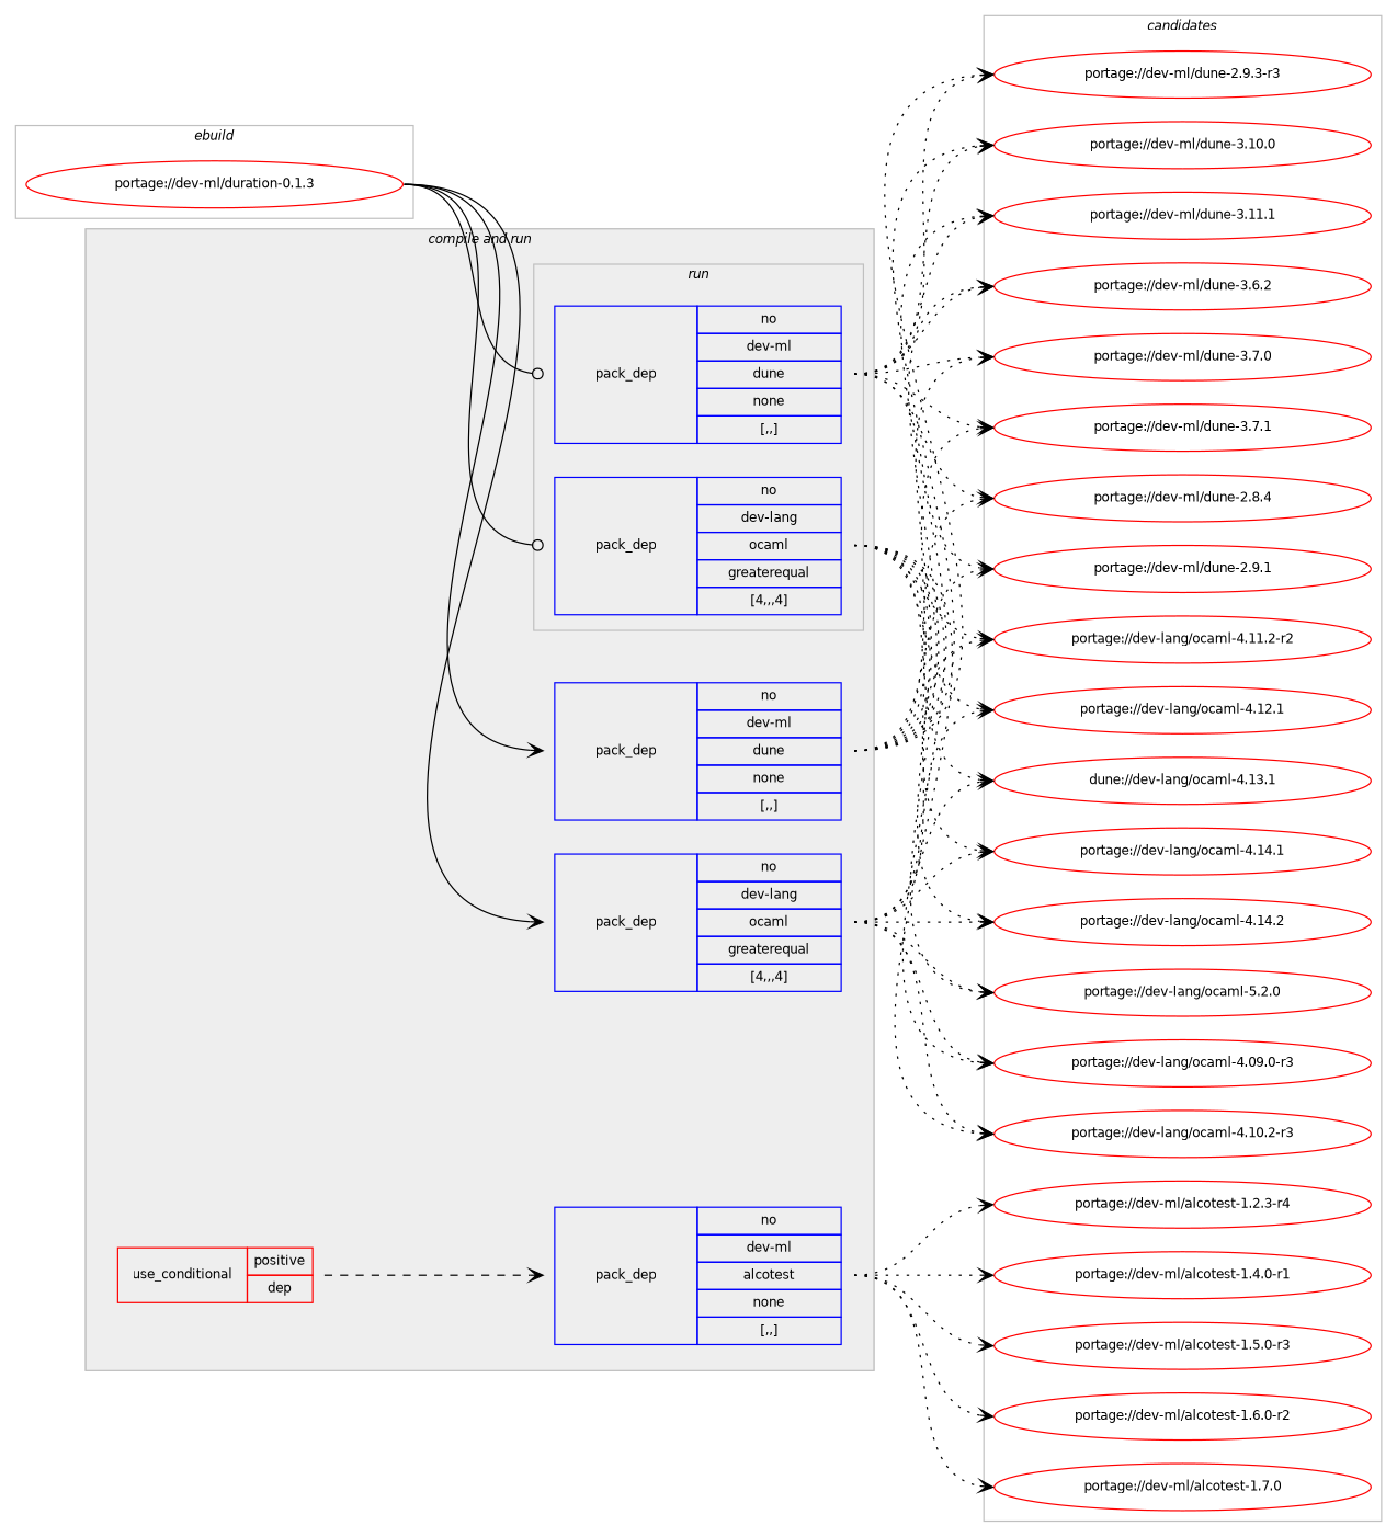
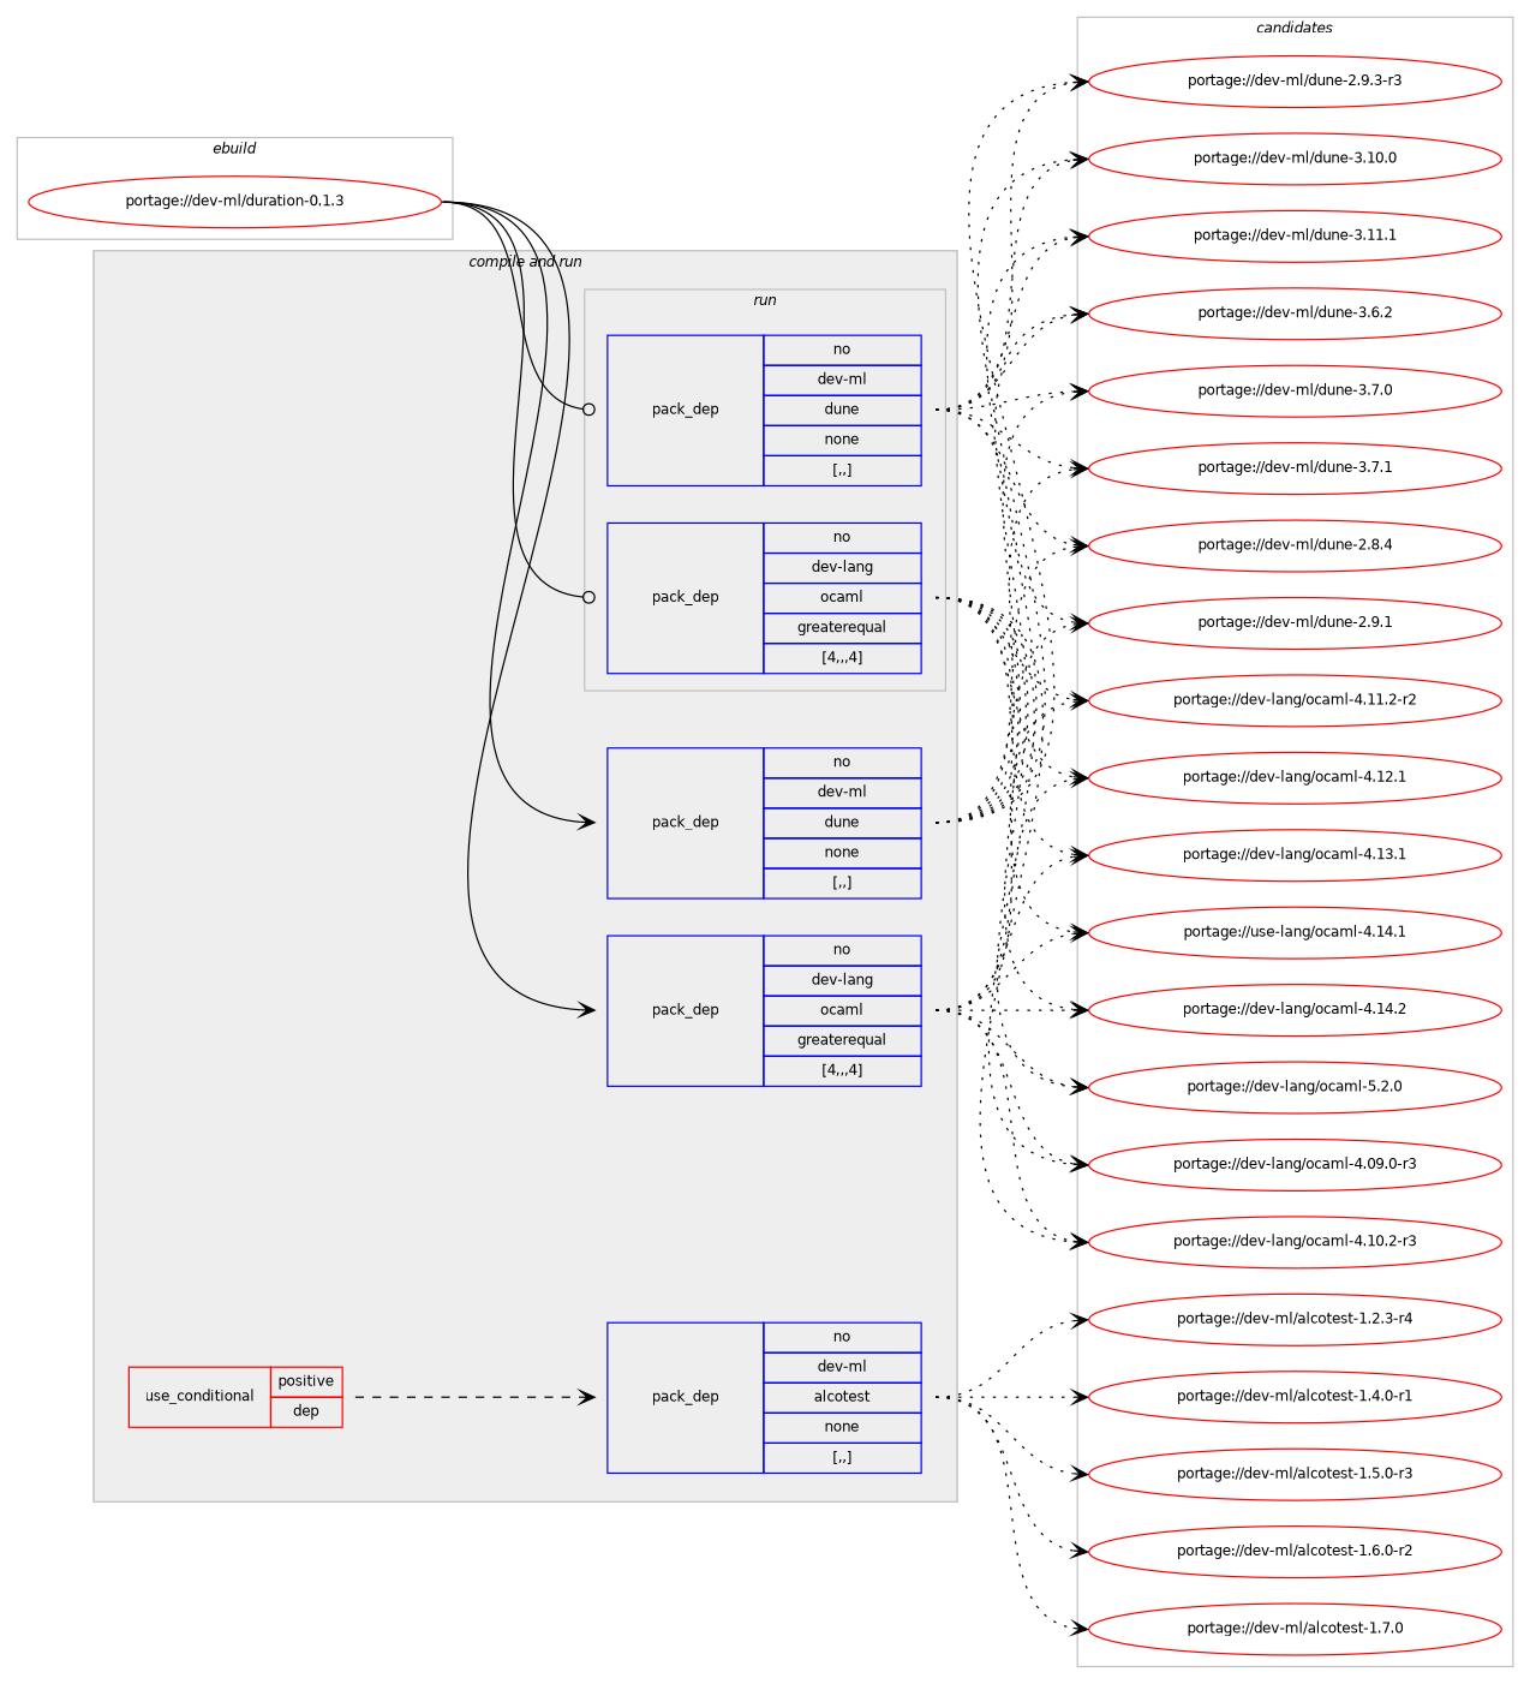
  digraph {
    compound=true
    concentrate=true
    fontname=Helvetica
    fontsize=10
    newrank=true
    rankdir=LR
    ranksep=1.5
    node [color=red fontname=Helvetica fontsize=10]
    edge [arrowhead=vee headport=w style=dotted tailport=e weight=100]
    n1 [label="portage://dev-ml/duration-0.1.3" width=4]
    n2 [color=blue label=<<TABLE BORDER="0" CELLBORDER="1" CELLSPACING="0" CELLPADDING="4" WIDTH="220"><TR><TD ROWSPAN="6" CELLPADDING="30">pack_dep</TD></TR><TR><TD WIDTH="110">no</TD></TR><TR><TD>dev-ml</TD></TR><TR><TD>alcotest</TD></TR><TR><TD>none</TD></TR><TR><TD>[,,]</TD></TR></TABLE>> shape=none]
    n3 [label=<<TABLE BORDER="0" CELLBORDER="1" CELLSPACING="0" CELLPADDING="4"><TR><TD ROWSPAN="3" CELLPADDING="10">use_conditional</TD></TR><TR><TD>positive</TD></TR><TR><TD>dep</TD></TR></TABLE>> shape=none]
    n4 [color=blue label=<<TABLE BORDER="0" CELLBORDER="1" CELLSPACING="0" CELLPADDING="4" WIDTH="220"><TR><TD ROWSPAN="6" CELLPADDING="30">pack_dep</TD></TR><TR><TD WIDTH="110">no</TD></TR><TR><TD>dev-lang</TD></TR><TR><TD>ocaml</TD></TR><TR><TD>greaterequal</TD></TR><TR><TD>[4,,,4]</TD></TR></TABLE>> shape=none]
    n5 [color=blue label=<<TABLE BORDER="0" CELLBORDER="1" CELLSPACING="0" CELLPADDING="4" WIDTH="220"><TR><TD ROWSPAN="6" CELLPADDING="30">pack_dep</TD></TR><TR><TD WIDTH="110">no</TD></TR><TR><TD>dev-ml</TD></TR><TR><TD>dune</TD></TR><TR><TD>none</TD></TR><TR><TD>[,,]</TD></TR></TABLE>> shape=none]
    n6 [color=blue label=<<TABLE BORDER="0" CELLBORDER="1" CELLSPACING="0" CELLPADDING="4" WIDTH="220"><TR><TD ROWSPAN="6" CELLPADDING="30">pack_dep</TD></TR><TR><TD WIDTH="110">no</TD></TR><TR><TD>dev-lang</TD></TR><TR><TD>ocaml</TD></TR><TR><TD>greaterequal</TD></TR><TR><TD>[4,,,4]</TD></TR></TABLE>> shape=none]
    n7 [color=blue label=<<TABLE BORDER="0" CELLBORDER="1" CELLSPACING="0" CELLPADDING="4" WIDTH="220"><TR><TD ROWSPAN="6" CELLPADDING="30">pack_dep</TD></TR><TR><TD WIDTH="110">no</TD></TR><TR><TD>dev-ml</TD></TR><TR><TD>dune</TD></TR><TR><TD>none</TD></TR><TR><TD>[,,]</TD></TR></TABLE>> shape=none]
    n8 [label="portage://dev-ml/alcotest-1.2.3-r4" width=4]
    n9 [label="portage://dev-ml/alcotest-1.4.0-r1" width=4]
    n10 [label="portage://dev-ml/alcotest-1.5.0-r3" width=4]
    n11 [label="portage://dev-ml/alcotest-1.6.0-r2" width=4]
    n12 [label="portage://dev-ml/alcotest-1.7.0" width=4]
    n13 [label="portage://dev-lang/ocaml-4.09.0-r3" width=4]
    n14 [label="portage://dev-lang/ocaml-4.10.2-r3" width=4]
    n15 [label="portage://dev-lang/ocaml-4.11.2-r2" width=4]
    n16 [label="portage://dev-lang/ocaml-4.12.1" width=4]
-   n17 [label="dune://dev-lang/ocaml-4.13.1" width=4]
-   n18 [label="portage://dev-lang/ocaml-4.14.1" width=4]
+   n17 [label="portage://dev-lang/ocaml-4.13.1" width=4]
+   n18 [label="portage://use-lang/ocaml-4.14.1" width=4]
    n19 [label="portage://dev-lang/ocaml-4.14.2" width=4]
    n20 [label="portage://dev-lang/ocaml-5.2.0" width=4]
    n21 [label="portage://dev-ml/dune-2.8.4" width=4]
    n22 [label="portage://dev-ml/dune-2.9.1" width=4]
    n23 [label="portage://dev-ml/dune-2.9.3-r3" width=4]
    n24 [label="portage://dev-ml/dune-3.10.0" width=4]
    n25 [label="portage://dev-ml/dune-3.11.1" width=4]
    n26 [label="portage://dev-ml/dune-3.6.2" width=4]
    n27 [label="portage://dev-ml/dune-3.7.0" width=4]
    n28 [label="portage://dev-ml/dune-3.7.1" width=4]
    subgraph cluster_1 {
      color=gray
      label=<<i>ebuild</i>>
      rank=same
      n1
    }
    subgraph cluster_2 {
      color=gray
      label=<<i>dependencies</i>>
      subgraph cluster_3 {
        color=gray
        fillcolor="#eeeeee"
        label=<<i>compile</i>>
        style=filled
        subgraph sub_4 {
          color=gray
          fillcolor="#eeeeee"
          label=<<i>compile</i>>
          style=filled
          n3
          subgraph sub_5 {
            color=gray
            fillcolor="#eeeeee"
            label=<<i>compile</i>>
            style=filled
            n2
          }
        }
        subgraph sub_6 {
          color=gray
          fillcolor="#eeeeee"
          label=<<i>compile</i>>
          style=filled
          n4
        }
        subgraph sub_7 {
          color=gray
          fillcolor="#eeeeee"
          label=<<i>compile</i>>
          style=filled
          n5
        }
      }
      subgraph cluster_8 {
        color=gray
        fillcolor="#eeeeee"
        label=<<i>compile and run</i>>
        style=filled
      }
      subgraph cluster_9 {
        color=gray
        fillcolor="#eeeeee"
        label=<<i>run</i>>
        style=filled
        subgraph sub_10 {
          color=gray
          fillcolor="#eeeeee"
          label=<<i>run</i>>
          style=filled
          n6
        }
        subgraph sub_11 {
          color=gray
          fillcolor="#eeeeee"
          label=<<i>run</i>>
          style=filled
          n7
        }
      }
    }
    subgraph cluster_12 {
      color=gray
      label=<<i>candidates</i>>
      rank=same
      subgraph sub_13 {
        color=black
        label=<<i>candidates</i>>
        nodesep=1
        rank=same
        n8
        n9
        n10
        n11
        n12
      }
      subgraph sub_14 {
        color=black
        label=<<i>candidates</i>>
        nodesep=1
        rank=same
        n13
        n14
        n15
        n16
        n17
        n18
        n19
        n20
      }
      subgraph sub_15 {
        color=black
        label=<<i>candidates</i>>
        nodesep=1
        rank=same
        n21
        n22
        n23
        n24
        n25
        n26
        n27
        n28
      }
      subgraph sub_16 {
        color=black
        label=<<i>candidates</i>>
        nodesep=1
        rank=same
        n13
        n14
        n15
        n16
        n17
        n18
        n19
        n20
      }
      subgraph sub_17 {
        color=black
        label=<<i>candidates</i>>
        nodesep=1
        rank=same
        n21
        n22
        n23
        n24
        n25
        n26
        n27
        n28
      }
    }
    n1 -> n4 [style=solid weight=20]
    n1 -> n5 [style=solid weight=20]
    n1 -> n6 [arrowhead=odot style=solid weight=20]
    n1 -> n7 [arrowhead=odot style=solid weight=20]
    n2 -> n8
    n2 -> n9
    n2 -> n10
    n2 -> n11
    n2 -> n12
    n3 -> n2 [style=dashed weight=20]
    n4 -> n13
    n4 -> n14
    n4 -> n15
    n4 -> n16
    n4 -> n17
    n4 -> n18
    n4 -> n19
    n4 -> n20
    n5 -> n21
    n5 -> n22
    n5 -> n23
    n5 -> n24
    n5 -> n25
    n5 -> n26
    n5 -> n27
    n5 -> n28
    n6 -> n13
    n6 -> n14
    n6 -> n15
    n6 -> n16
    n6 -> n17
    n6 -> n18
    n6 -> n19
    n6 -> n20
    n7 -> n21
    n7 -> n22
    n7 -> n23
    n7 -> n24
    n7 -> n25
    n7 -> n26
    n7 -> n27
    n7 -> n28
  }
